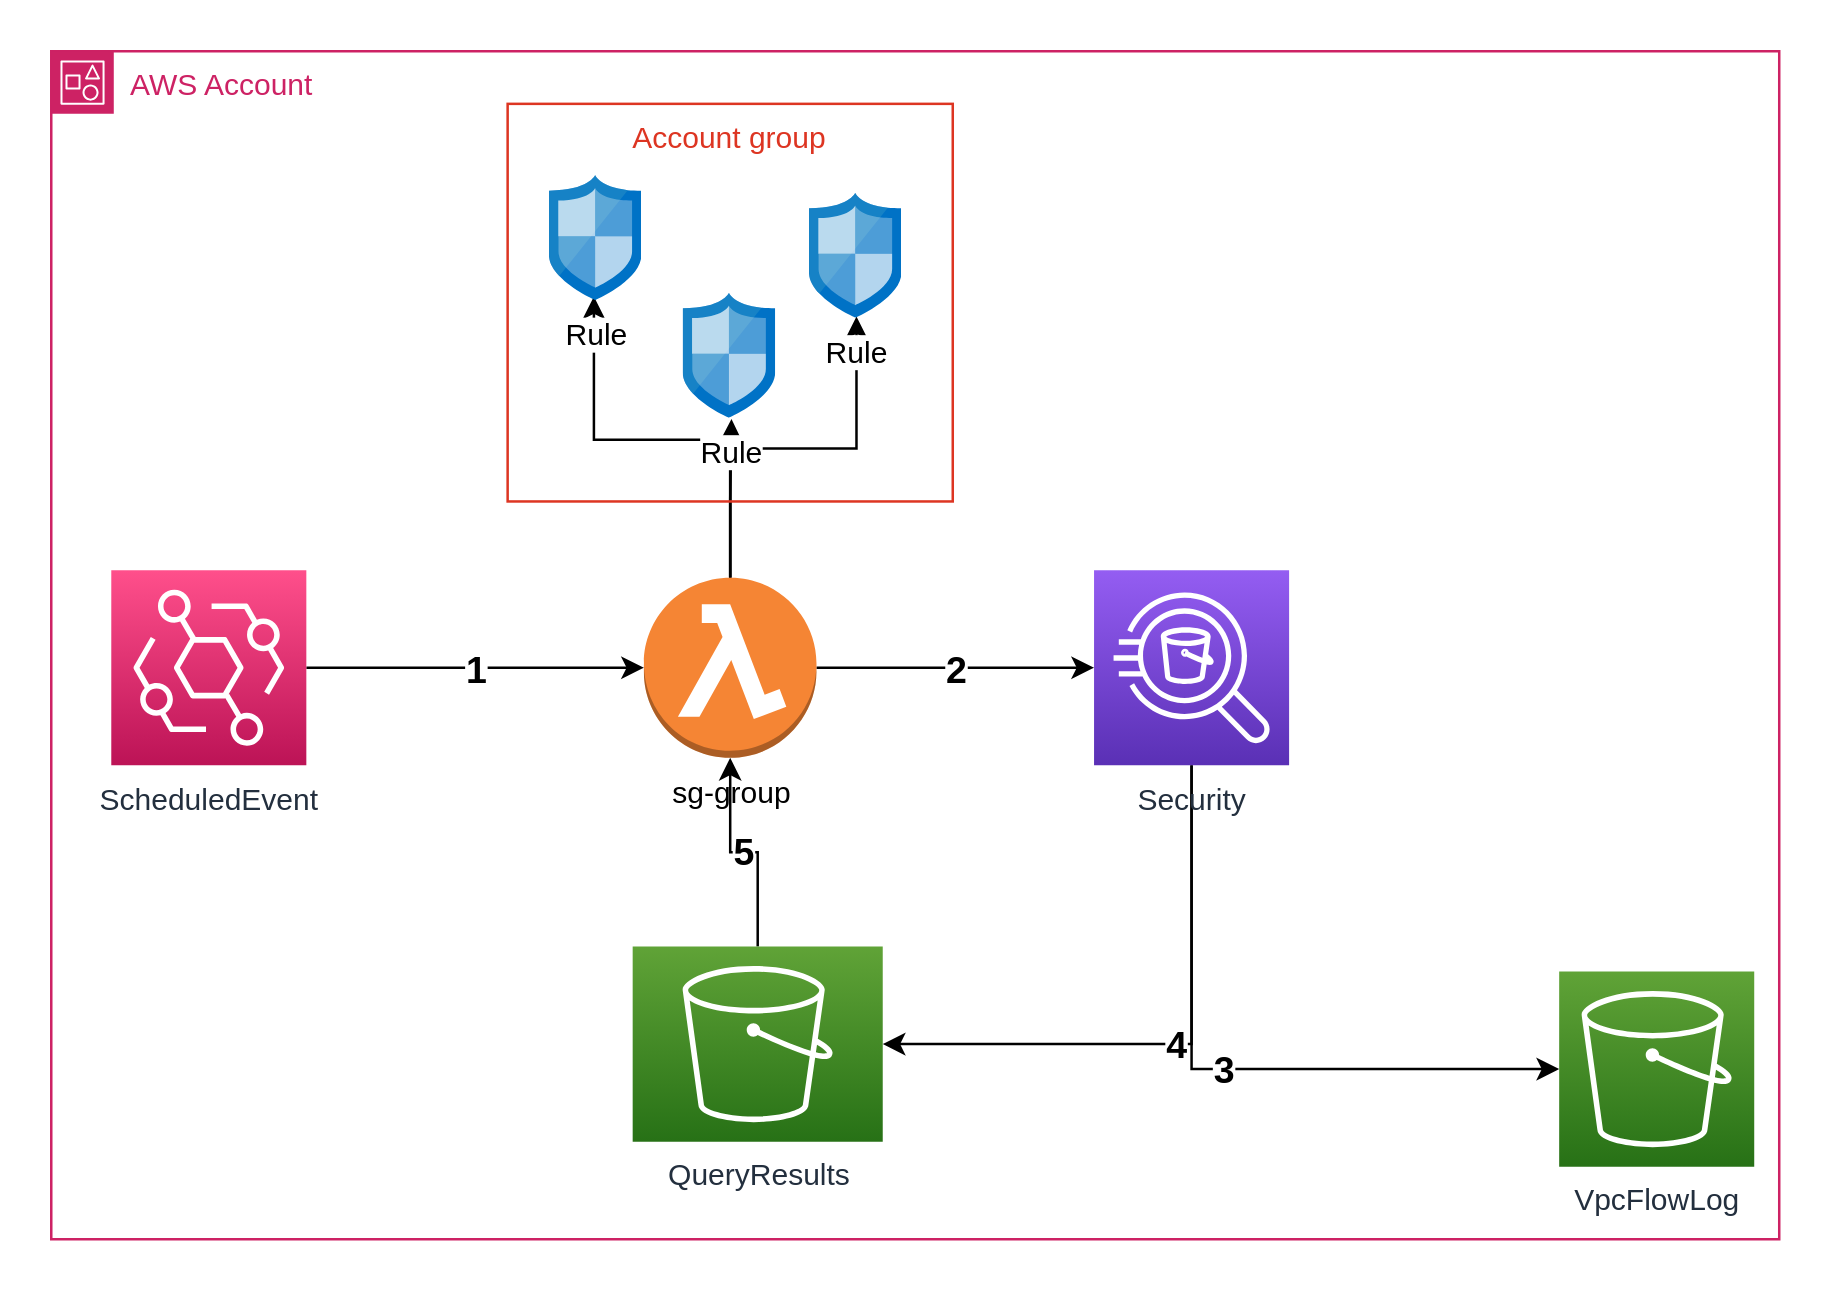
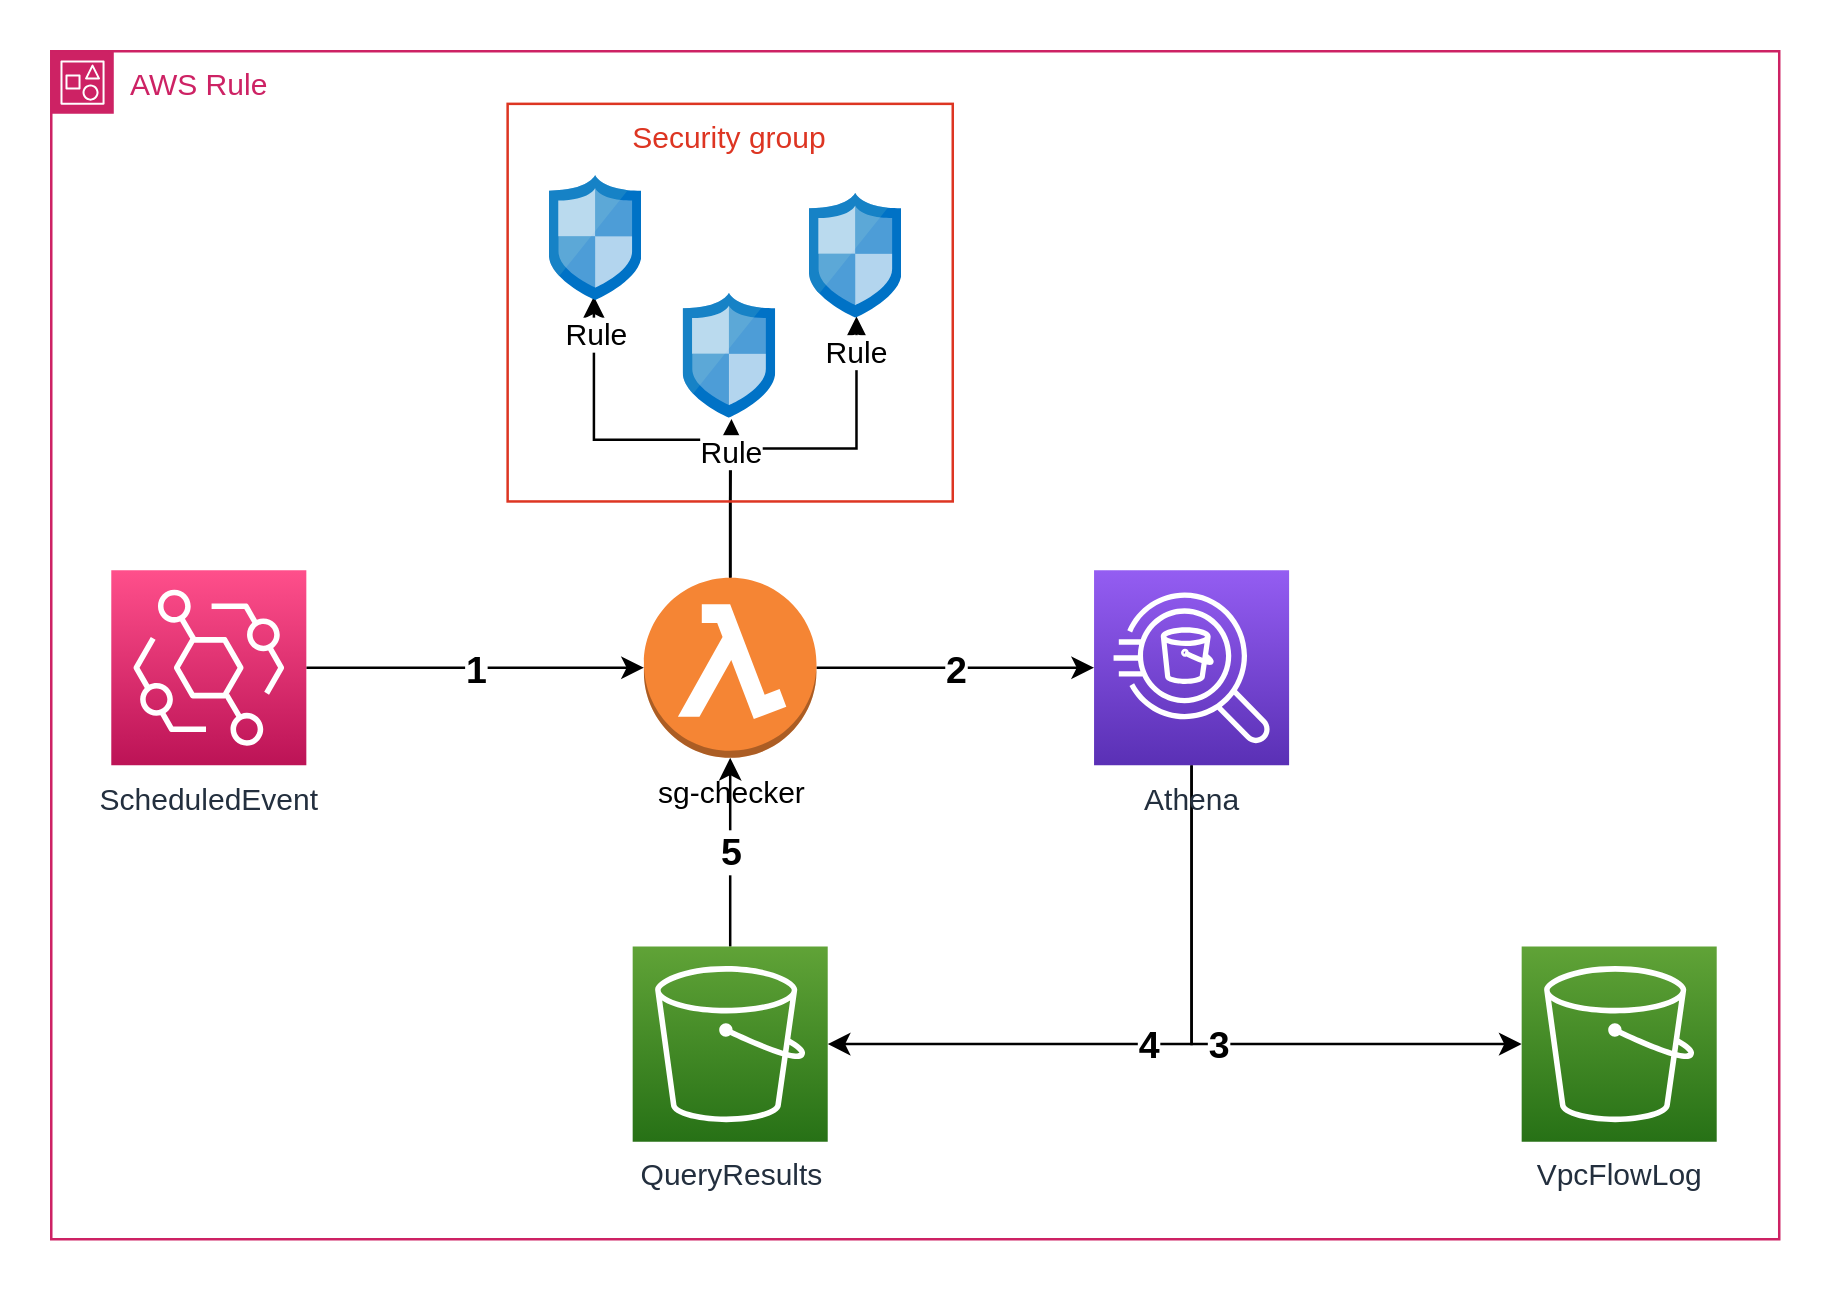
  <mxCell id="0" />
  <mxCell id="1" parent="0" />
- <mxCell id="2" value="AWS Account" style="points=[[0,0],[0.25,0],[0.5,0],[0.75,0],[1,0],[1,0.25],[1,0.5],[1,0.75],[1,1],[0.75,1],[0.5,1],[0.25,1],[0,1],[0,0.75],[0,0.5],[0,0.25]];outlineConnect=0;gradientColor=none;html=1;whiteSpace=wrap;fontSize=12;fontStyle=0;container=1;pointerEvents=0;collapsible=0;recursiveResize=0;shape=mxgraph.aws4.group;grIcon=mxgraph.aws4.group_account;strokeColor=#CD2264;fillColor=none;verticalAlign=top;align=left;spacingLeft=30;fontColor=#CD2264;dashed=0;" vertex="1" parent="1"><mxGeometry x="20" y="20" width="691" height="475" as="geometry" /></mxCell>
+ <mxCell id="2" value="AWS Rule" style="points=[[0,0],[0.25,0],[0.5,0],[0.75,0],[1,0],[1,0.25],[1,0.5],[1,0.75],[1,1],[0.75,1],[0.5,1],[0.25,1],[0,1],[0,0.75],[0,0.5],[0,0.25]];outlineConnect=0;gradientColor=none;html=1;whiteSpace=wrap;fontSize=12;fontStyle=0;container=1;pointerEvents=0;collapsible=0;recursiveResize=0;shape=mxgraph.aws4.group;grIcon=mxgraph.aws4.group_account;strokeColor=#CD2264;fillColor=none;verticalAlign=top;align=left;spacingLeft=30;fontColor=#CD2264;dashed=0;" vertex="1" parent="1"><mxGeometry x="20" y="20" width="691" height="475" as="geometry" /></mxCell>
  <mxCell id="3" value="3" style="edgeStyle=orthogonalEdgeStyle;rounded=0;orthogonalLoop=1;jettySize=auto;html=1;exitX=0.5;exitY=1;exitDx=0;exitDy=0;exitPerimeter=0;entryX=0;entryY=0.5;entryDx=0;entryDy=0;entryPerimeter=0;fontSize=15;fontStyle=1" edge="1" parent="2" source="5" target="8"><mxGeometry relative="1" as="geometry" /></mxCell>
  <mxCell id="4" value="4" style="edgeStyle=orthogonalEdgeStyle;rounded=0;orthogonalLoop=1;jettySize=auto;html=1;exitX=0.5;exitY=1;exitDx=0;exitDy=0;exitPerimeter=0;entryX=1;entryY=0.5;entryDx=0;entryDy=0;entryPerimeter=0;fontSize=15;fontStyle=1" edge="1" parent="2" source="5" target="7"><mxGeometry relative="1" as="geometry" /></mxCell>
- <mxCell id="5" value="Security" style="sketch=0;points=[[0,0,0],[0.25,0,0],[0.5,0,0],[0.75,0,0],[1,0,0],[0,1,0],[0.25,1,0],[0.5,1,0],[0.75,1,0],[1,1,0],[0,0.25,0],[0,0.5,0],[0,0.75,0],[1,0.25,0],[1,0.5,0],[1,0.75,0]];outlineConnect=0;fontColor=#232F3E;gradientColor=#945DF2;gradientDirection=north;fillColor=#5A30B5;strokeColor=#ffffff;dashed=0;verticalLabelPosition=bottom;verticalAlign=top;align=center;html=1;fontSize=12;fontStyle=0;aspect=fixed;shape=mxgraph.aws4.resourceIcon;resIcon=mxgraph.aws4.athena;" vertex="1" parent="2"><mxGeometry x="417" y="207.5" width="78" height="78" as="geometry" /></mxCell>
+ <mxCell id="5" value="Athena" style="sketch=0;points=[[0,0,0],[0.25,0,0],[0.5,0,0],[0.75,0,0],[1,0,0],[0,1,0],[0.25,1,0],[0.5,1,0],[0.75,1,0],[1,1,0],[0,0.25,0],[0,0.5,0],[0,0.75,0],[1,0.25,0],[1,0.5,0],[1,0.75,0]];outlineConnect=0;fontColor=#232F3E;gradientColor=#945DF2;gradientDirection=north;fillColor=#5A30B5;strokeColor=#ffffff;dashed=0;verticalLabelPosition=bottom;verticalAlign=top;align=center;html=1;fontSize=12;fontStyle=0;aspect=fixed;shape=mxgraph.aws4.resourceIcon;resIcon=mxgraph.aws4.athena;" vertex="1" parent="2"><mxGeometry x="417" y="207.5" width="78" height="78" as="geometry" /></mxCell>
  <mxCell id="6" value="5" style="edgeStyle=orthogonalEdgeStyle;rounded=0;orthogonalLoop=1;jettySize=auto;html=1;entryX=0.5;entryY=1;entryDx=0;entryDy=0;entryPerimeter=0;fontSize=15;fontStyle=1" edge="1" parent="2" source="7" target="15"><mxGeometry relative="1" as="geometry" /></mxCell>
- <mxCell id="7" value="QueryResults" style="sketch=0;points=[[0,0,0],[0.25,0,0],[0.5,0,0],[0.75,0,0],[1,0,0],[0,1,0],[0.25,1,0],[0.5,1,0],[0.75,1,0],[1,1,0],[0,0.25,0],[0,0.5,0],[0,0.75,0],[1,0.25,0],[1,0.5,0],[1,0.75,0]];outlineConnect=0;fontColor=#232F3E;gradientColor=#60A337;gradientDirection=north;fillColor=#277116;strokeColor=#ffffff;dashed=0;verticalLabelPosition=bottom;verticalAlign=top;align=center;html=1;fontSize=12;fontStyle=0;aspect=fixed;shape=mxgraph.aws4.resourceIcon;resIcon=mxgraph.aws4.s3;" vertex="1" parent="2"><mxGeometry x="232.5" y="358" width="100" height="78" as="geometry" /></mxCell>
- <mxCell id="8" value="VpcFlowLog" style="sketch=0;points=[[0,0,0],[0.25,0,0],[0.5,0,0],[0.75,0,0],[1,0,0],[0,1,0],[0.25,1,0],[0.5,1,0],[0.75,1,0],[1,1,0],[0,0.25,0],[0,0.5,0],[0,0.75,0],[1,0.25,0],[1,0.5,0],[1,0.75,0]];outlineConnect=0;fontColor=#232F3E;gradientColor=#60A337;gradientDirection=north;fillColor=#277116;strokeColor=#ffffff;dashed=0;verticalLabelPosition=bottom;verticalAlign=top;align=center;html=1;fontSize=12;fontStyle=0;aspect=fixed;shape=mxgraph.aws4.resourceIcon;resIcon=mxgraph.aws4.s3;" vertex="1" parent="2"><mxGeometry x="603" y="368" width="78" height="78" as="geometry" /></mxCell>
+ <mxCell id="7" value="QueryResults" style="sketch=0;points=[[0,0,0],[0.25,0,0],[0.5,0,0],[0.75,0,0],[1,0,0],[0,1,0],[0.25,1,0],[0.5,1,0],[0.75,1,0],[1,1,0],[0,0.25,0],[0,0.5,0],[0,0.75,0],[1,0.25,0],[1,0.5,0],[1,0.75,0]];outlineConnect=0;fontColor=#232F3E;gradientColor=#60A337;gradientDirection=north;fillColor=#277116;strokeColor=#ffffff;dashed=0;verticalLabelPosition=bottom;verticalAlign=top;align=center;html=1;fontSize=12;fontStyle=0;aspect=fixed;shape=mxgraph.aws4.resourceIcon;resIcon=mxgraph.aws4.s3;" vertex="1" parent="2"><mxGeometry x="232.5" y="358" width="78" height="78" as="geometry" /></mxCell>
+ <mxCell id="8" value="VpcFlowLog" style="sketch=0;points=[[0,0,0],[0.25,0,0],[0.5,0,0],[0.75,0,0],[1,0,0],[0,1,0],[0.25,1,0],[0.5,1,0],[0.75,1,0],[1,1,0],[0,0.25,0],[0,0.5,0],[0,0.75,0],[1,0.25,0],[1,0.5,0],[1,0.75,0]];outlineConnect=0;fontColor=#232F3E;gradientColor=#60A337;gradientDirection=north;fillColor=#277116;strokeColor=#ffffff;dashed=0;verticalLabelPosition=bottom;verticalAlign=top;align=center;html=1;fontSize=12;fontStyle=0;aspect=fixed;shape=mxgraph.aws4.resourceIcon;resIcon=mxgraph.aws4.s3;" vertex="1" parent="2"><mxGeometry x="588" y="358" width="78" height="78" as="geometry" /></mxCell>
  <mxCell id="9" value="1" style="edgeStyle=orthogonalEdgeStyle;rounded=0;orthogonalLoop=1;jettySize=auto;html=1;entryX=0;entryY=0.5;entryDx=0;entryDy=0;entryPerimeter=0;fontSize=15;fontStyle=1" edge="1" parent="2" source="10" target="15"><mxGeometry relative="1" as="geometry" /></mxCell>
  <mxCell id="10" value="ScheduledEvent" style="sketch=0;points=[[0,0,0],[0.25,0,0],[0.5,0,0],[0.75,0,0],[1,0,0],[0,1,0],[0.25,1,0],[0.5,1,0],[0.75,1,0],[1,1,0],[0,0.25,0],[0,0.5,0],[0,0.75,0],[1,0.25,0],[1,0.5,0],[1,0.75,0]];outlineConnect=0;fontColor=#232F3E;gradientColor=#FF4F8B;gradientDirection=north;fillColor=#BC1356;strokeColor=#ffffff;dashed=0;verticalLabelPosition=bottom;verticalAlign=top;align=center;html=1;fontSize=12;fontStyle=0;aspect=fixed;shape=mxgraph.aws4.resourceIcon;resIcon=mxgraph.aws4.eventbridge;" vertex="1" parent="2"><mxGeometry x="24" y="207.5" width="78" height="78" as="geometry" /></mxCell>
  <mxCell id="11" value="2" style="edgeStyle=orthogonalEdgeStyle;rounded=0;orthogonalLoop=1;jettySize=auto;html=1;entryX=0;entryY=0.5;entryDx=0;entryDy=0;entryPerimeter=0;fontSize=15;fontStyle=1" edge="1" parent="2" source="15" target="5"><mxGeometry relative="1" as="geometry" /></mxCell>
  <mxCell id="12" style="edgeStyle=orthogonalEdgeStyle;rounded=0;orthogonalLoop=1;jettySize=auto;html=1;entryX=0.514;entryY=1;entryDx=0;entryDy=0;entryPerimeter=0;" edge="1" parent="2" source="15" target="19"><mxGeometry relative="1" as="geometry" /></mxCell>
  <mxCell id="13" style="edgeStyle=orthogonalEdgeStyle;rounded=0;orthogonalLoop=1;jettySize=auto;html=1;entryX=0.5;entryY=0.98;entryDx=0;entryDy=0;entryPerimeter=0;" edge="1" parent="2" source="15" target="18"><mxGeometry relative="1" as="geometry" /></mxCell>
  <mxCell id="14" style="edgeStyle=orthogonalEdgeStyle;rounded=0;orthogonalLoop=1;jettySize=auto;html=1;exitX=0.5;exitY=0;exitDx=0;exitDy=0;exitPerimeter=0;entryX=0.473;entryY=0.96;entryDx=0;entryDy=0;entryPerimeter=0;" edge="1" parent="2" source="15" target="17"><mxGeometry relative="1" as="geometry" /></mxCell>
- <mxCell id="15" value="sg-group" style="outlineConnect=0;dashed=0;verticalLabelPosition=bottom;verticalAlign=top;align=center;html=1;shape=mxgraph.aws3.lambda_function;fillColor=#F58534;gradientColor=none;" vertex="1" parent="2"><mxGeometry x="237" y="210.5" width="69" height="72" as="geometry" /></mxCell>
- <mxCell id="16" value="Account group" style="fillColor=none;strokeColor=#DD3522;verticalAlign=top;fontStyle=0;fontColor=#DD3522;" vertex="1" parent="2"><mxGeometry x="182.5" y="21" width="178" height="159" as="geometry" /></mxCell>
+ <mxCell id="15" value="sg-checker" style="outlineConnect=0;dashed=0;verticalLabelPosition=bottom;verticalAlign=top;align=center;html=1;shape=mxgraph.aws3.lambda_function;fillColor=#F58534;gradientColor=none;" vertex="1" parent="2"><mxGeometry x="237" y="210.5" width="69" height="72" as="geometry" /></mxCell>
+ <mxCell id="16" value="Security group" style="fillColor=none;strokeColor=#DD3522;verticalAlign=top;fontStyle=0;fontColor=#DD3522;" vertex="1" parent="2"><mxGeometry x="182.5" y="21" width="178" height="159" as="geometry" /></mxCell>
  <mxCell id="17" value="Rule" style="sketch=0;aspect=fixed;html=1;points=[];align=center;image;fontSize=12;image=img/lib/mscae/Network_Security_Groups_Classic.svg;" vertex="1" parent="2"><mxGeometry x="199.5" y="50" width="37" height="50" as="geometry" /></mxCell>
  <mxCell id="18" value="Rule" style="sketch=0;aspect=fixed;html=1;points=[];align=center;image;fontSize=12;image=img/lib/mscae/Network_Security_Groups_Classic.svg;" vertex="1" parent="2"><mxGeometry x="303.5" y="57" width="37" height="50" as="geometry" /></mxCell>
  <mxCell id="19" value="Rule" style="sketch=0;aspect=fixed;html=1;points=[];align=center;image;fontSize=12;image=img/lib/mscae/Network_Security_Groups_Classic.svg;" vertex="1" parent="2"><mxGeometry x="253" y="97" width="37" height="50" as="geometry" /></mxCell>
